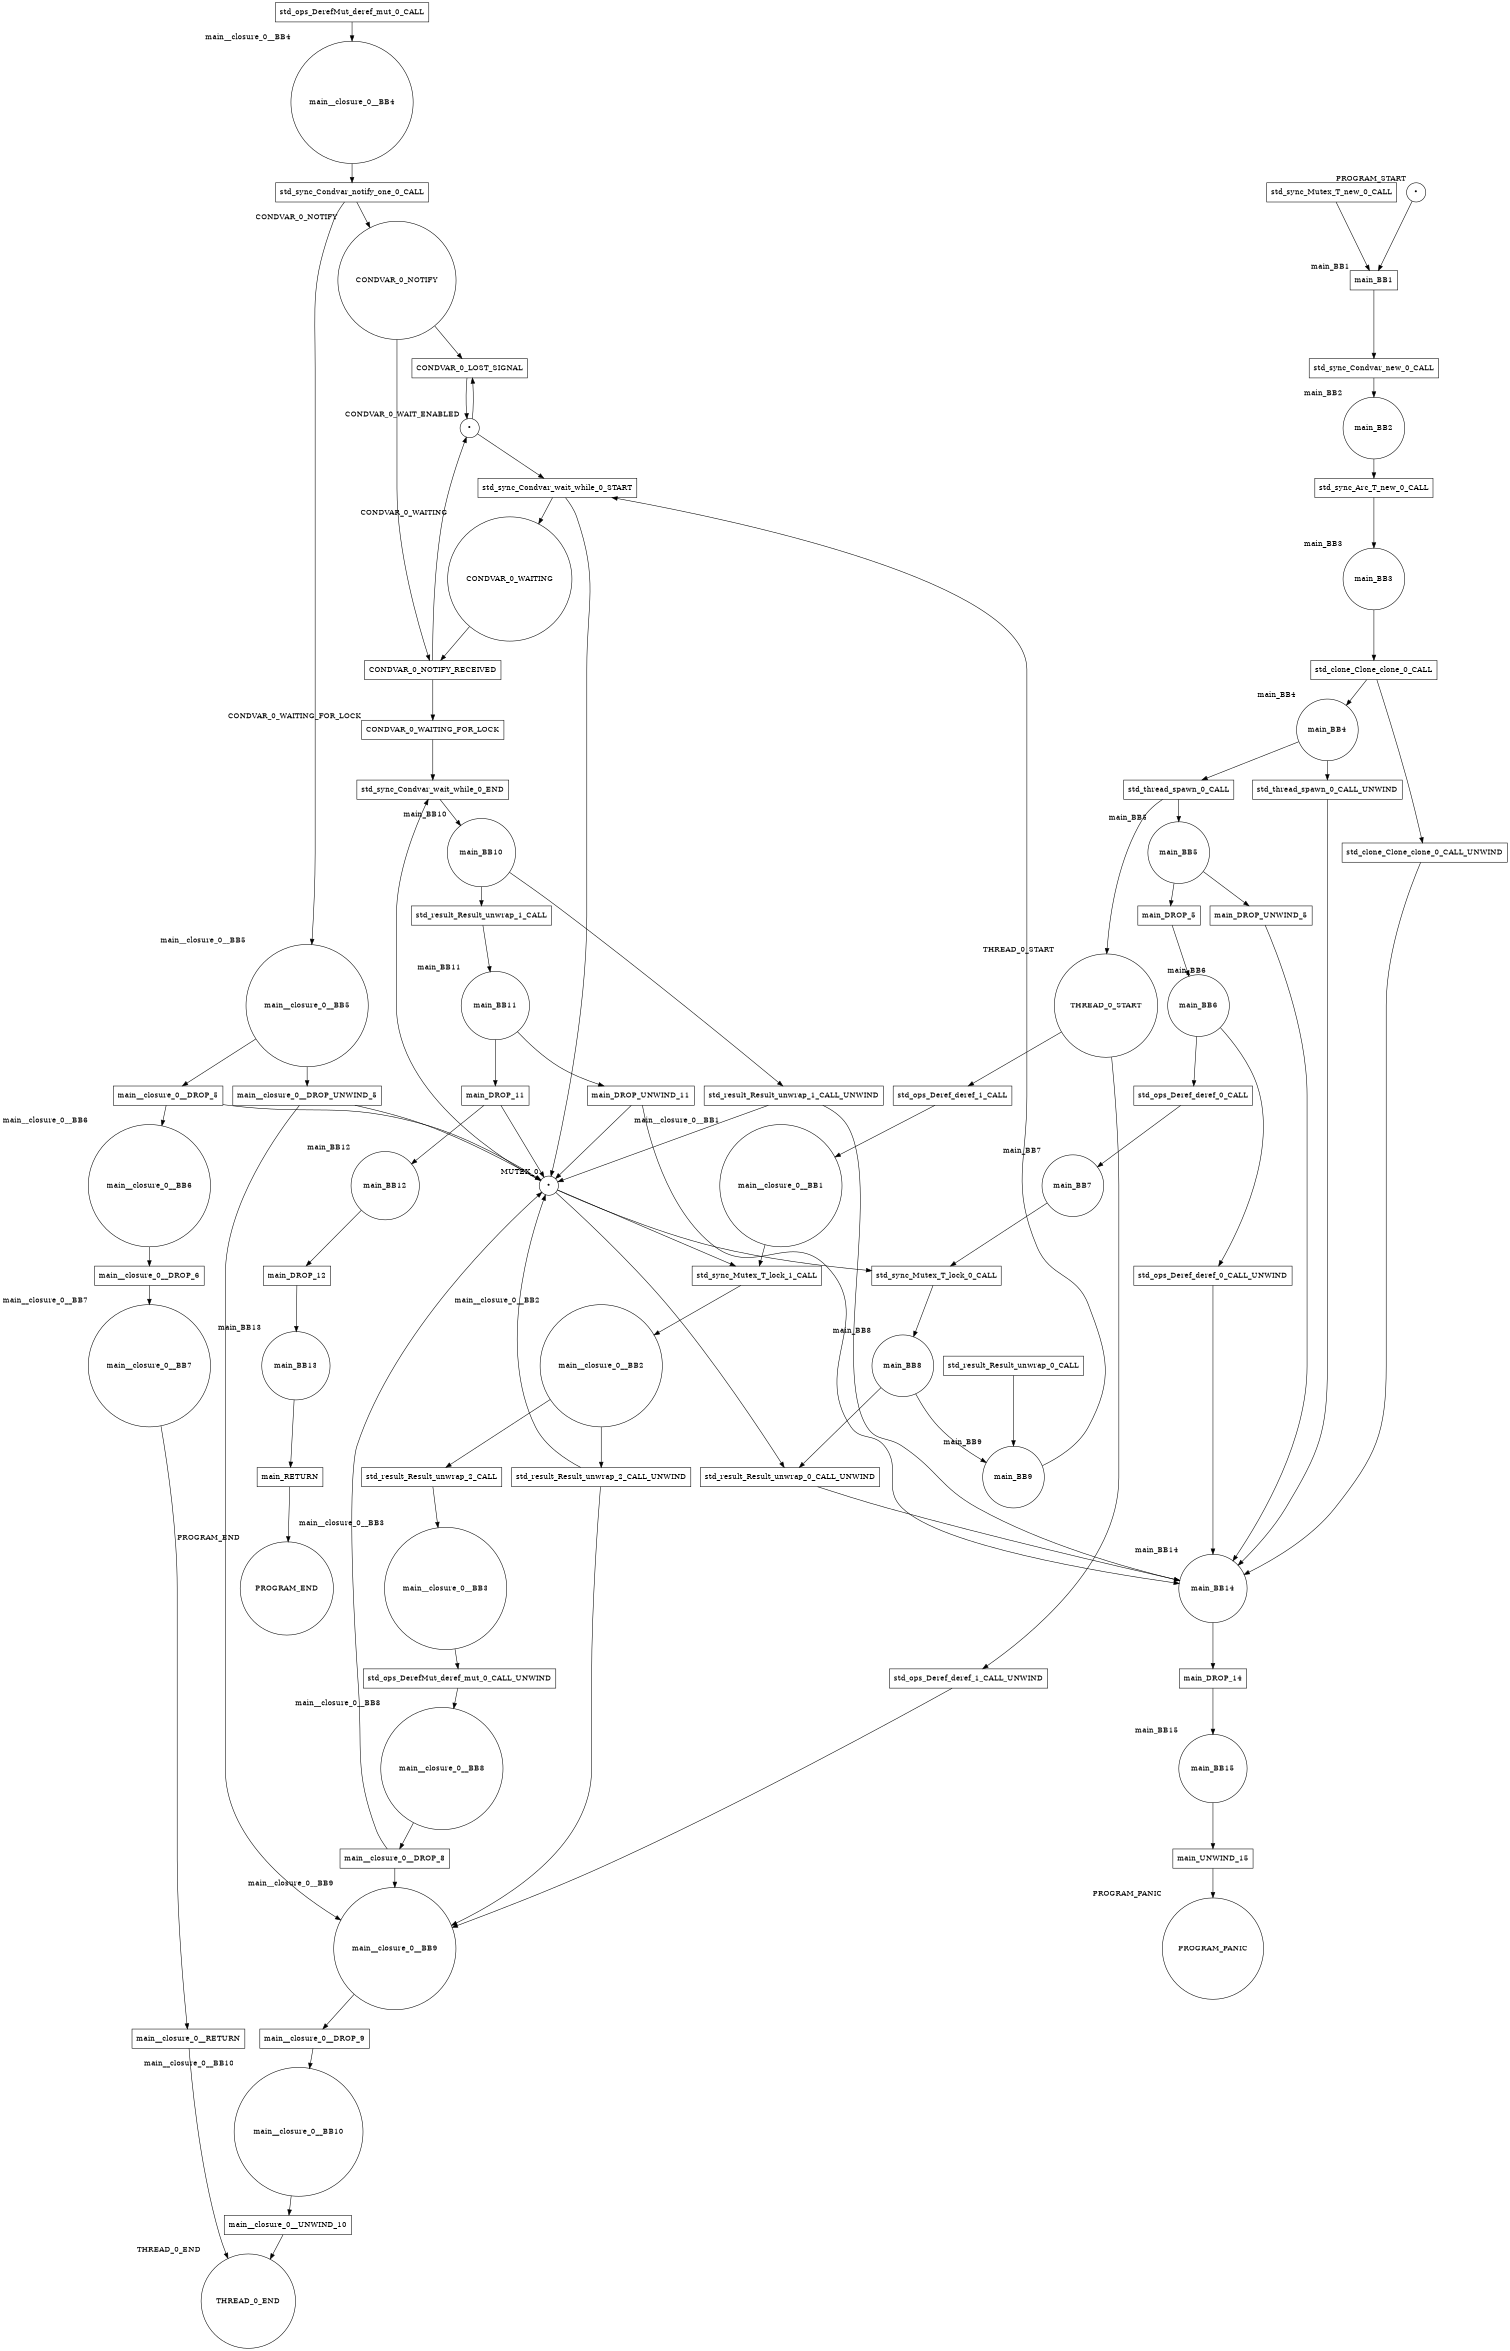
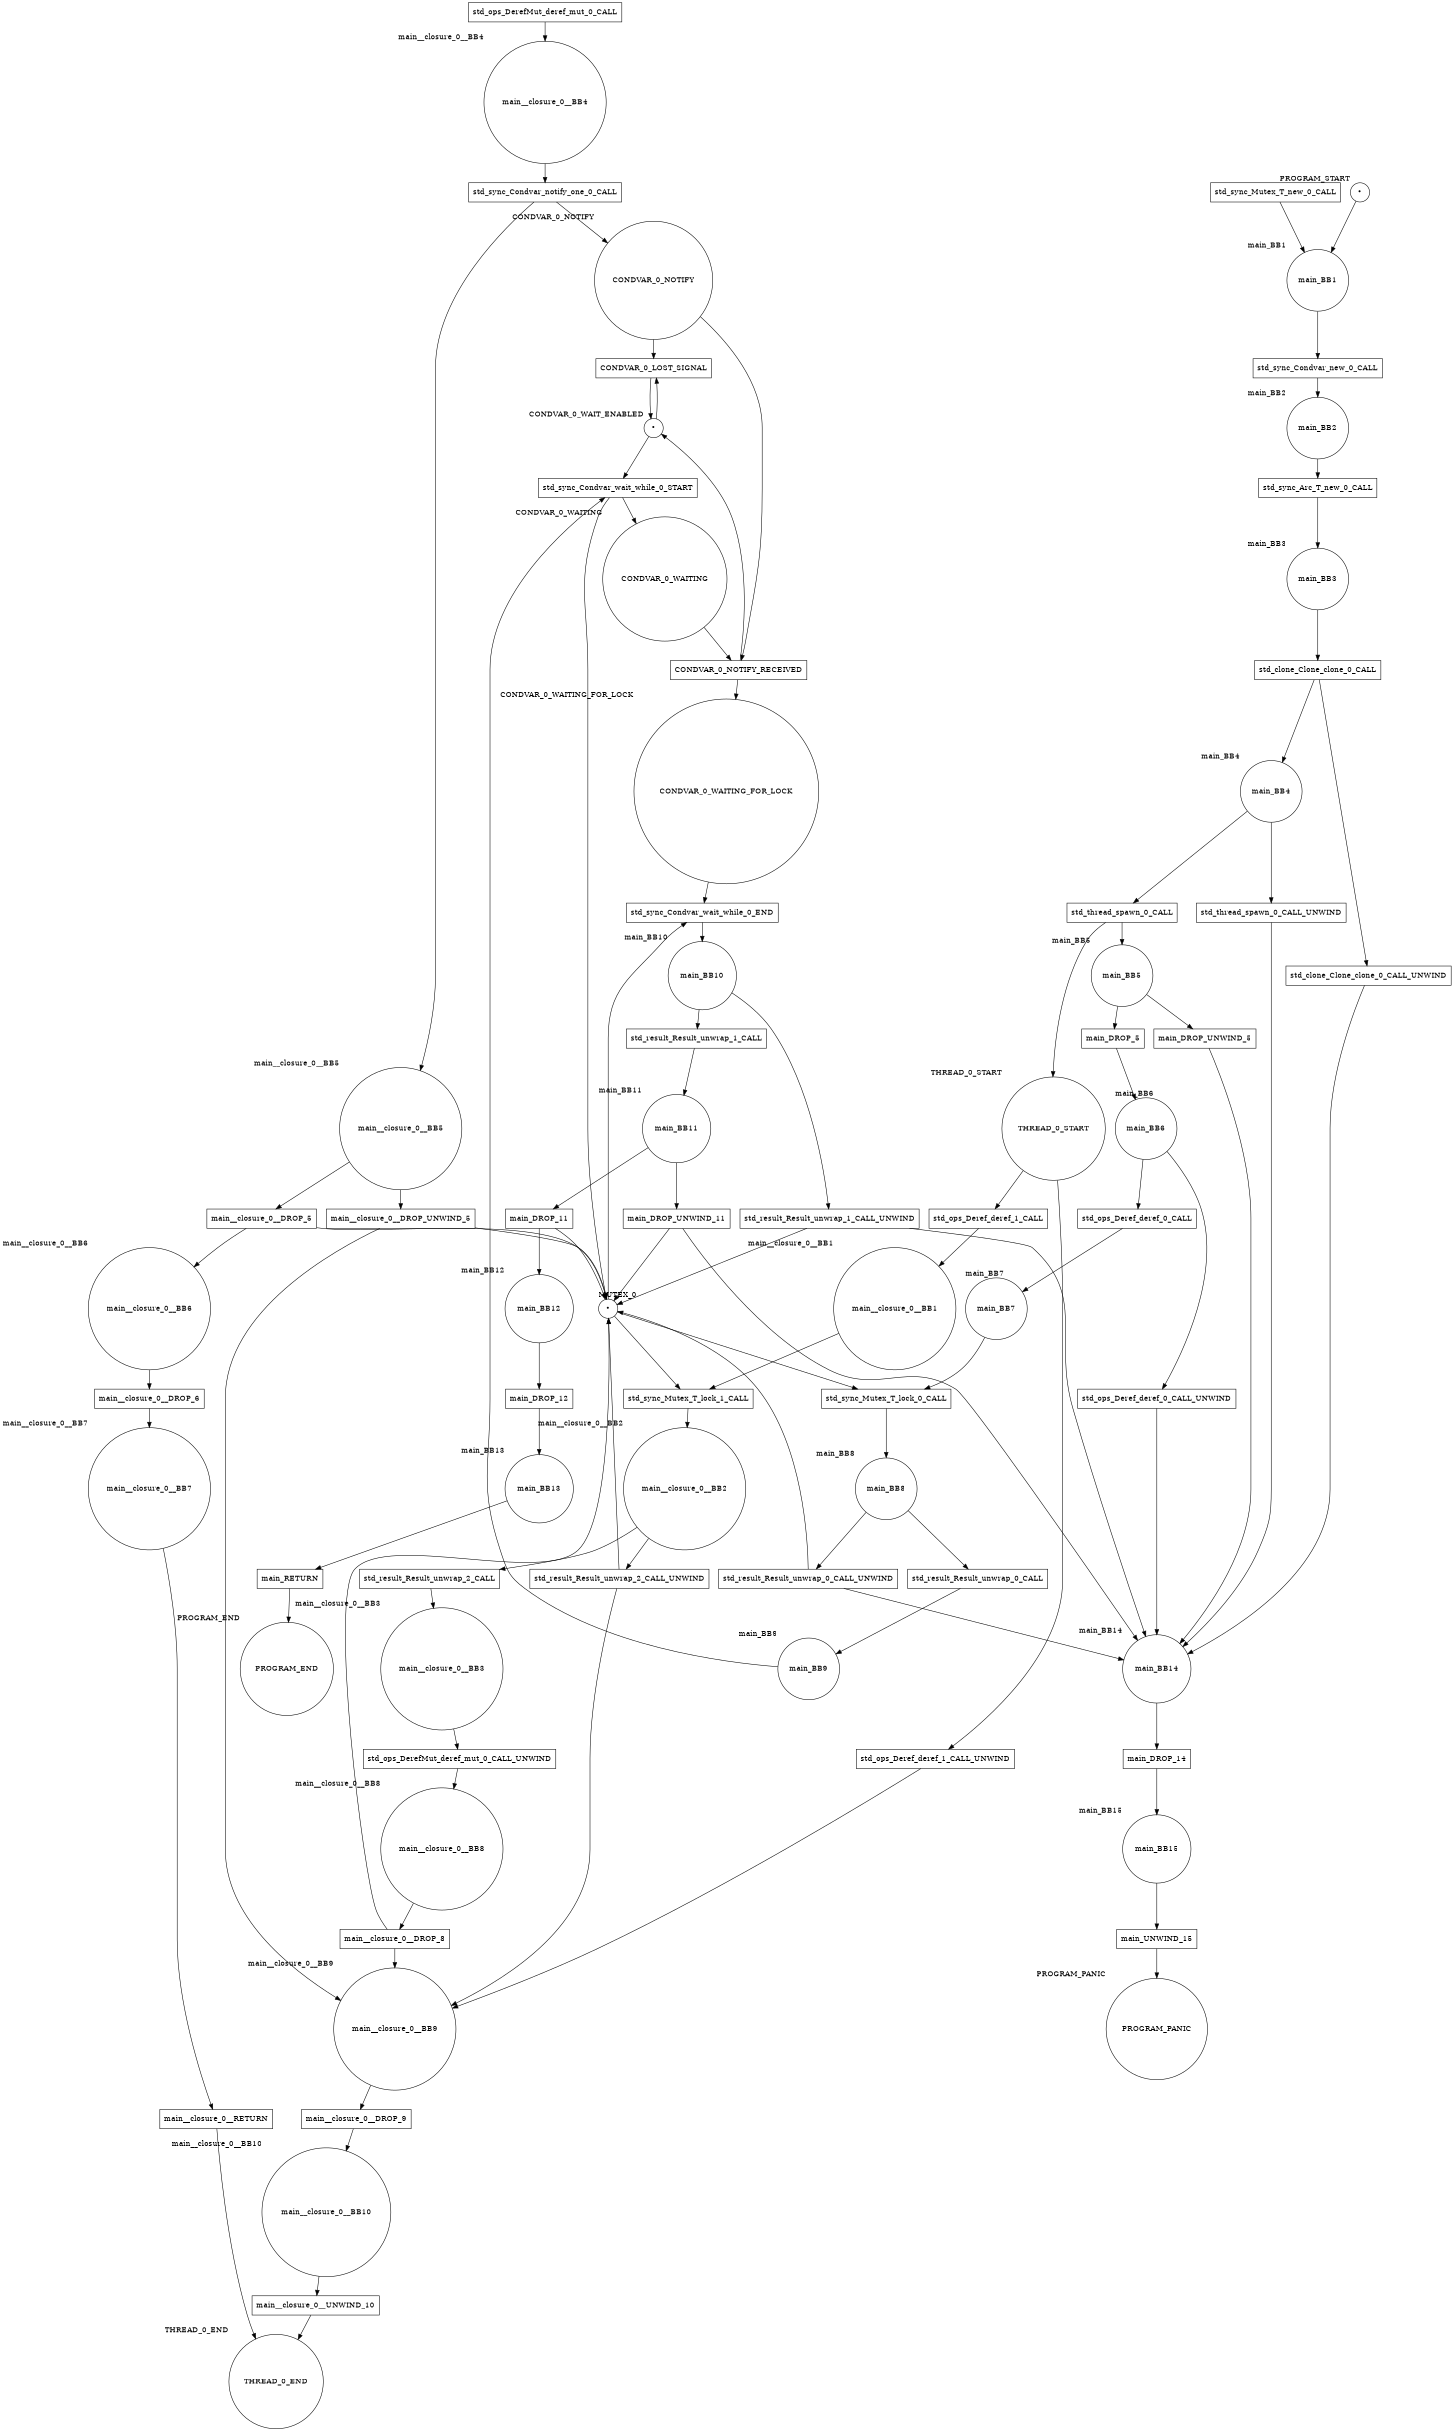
  digraph {
    node [shape=box]
    CONDVAR_0_NOTIFY [shape=circle xlabel=CONDVAR_0_NOTIFY]
    n2 [label=CONDVAR_0_LOST_SIGNAL]
    n3 [label=CONDVAR_0_NOTIFY_RECEIVED]
    n4 [label="•" shape=circle xlabel=CONDVAR_0_WAIT_ENABLED]
-   CONDVAR_0_WAITING_FOR_LOCK [xlabel=CONDVAR_0_WAITING_FOR_LOCK]
+   CONDVAR_0_WAITING_FOR_LOCK [shape=circle xlabel=CONDVAR_0_WAITING_FOR_LOCK]
    CONDVAR_0_WAITING [shape=circle xlabel=CONDVAR_0_WAITING]
    n7 [label=std_sync_Condvar_wait_while_0_END]
    main_BB10 [shape=circle xlabel=main_BB10]
    n9 [label=std_sync_Condvar_wait_while_0_START]
    n10 [label="•" shape=circle xlabel=MUTEX_0]
    n11 [label=std_sync_Mutex_T_lock_0_CALL]
    n12 [label=std_sync_Mutex_T_lock_1_CALL]
    main_BB8 [shape=circle xlabel=main_BB8]
    main__closure_0__BB2 [shape=circle xlabel=main__closure_0__BB2]
    PROGRAM_END [shape=circle xlabel=PROGRAM_END]
    PROGRAM_PANIC [shape=circle xlabel=PROGRAM_PANIC]
    n17 [label="•" shape=circle xlabel=PROGRAM_START]
-   main_BB1 [xlabel=main_BB1]
+   main_BB1 [shape=circle xlabel=main_BB1]
    n19 [label=std_sync_Mutex_T_new_0_CALL]
    THREAD_0_END [shape=circle xlabel=THREAD_0_END]
    THREAD_0_START [shape=circle xlabel=THREAD_0_START]
    n22 [label=std_ops_Deref_deref_1_CALL]
    n23 [label=std_ops_Deref_deref_1_CALL_UNWIND]
    main__closure_0__BB1 [shape=circle xlabel=main__closure_0__BB1]
    main__closure_0__BB9 [shape=circle xlabel=main__closure_0__BB9]
    n26 [label=std_sync_Condvar_new_0_CALL]
    main_BB2 [shape=circle xlabel=main_BB2]
    n28 [label=std_result_Result_unwrap_1_CALL]
    n29 [label=std_result_Result_unwrap_1_CALL_UNWIND]
    main_BB11 [shape=circle xlabel=main_BB11]
    main_BB14 [shape=circle xlabel=main_BB14]
    n32 [label=main_DROP_11]
    n33 [label=main_DROP_UNWIND_11]
    main_BB12 [shape=circle xlabel=main_BB12]
    n35 [label=main_DROP_12]
    main_BB13 [shape=circle xlabel=main_BB13]
    n37 [label=main_RETURN]
    n38 [label=main_DROP_14]
    main_BB15 [shape=circle xlabel=main_BB15]
    n40 [label=main_UNWIND_15]
    n41 [label=std_sync_Arc_T_new_0_CALL]
    main_BB3 [shape=circle xlabel=main_BB3]
    n43 [label=std_clone_Clone_clone_0_CALL]
    n44 [label=std_clone_Clone_clone_0_CALL_UNWIND]
    main_BB4 [shape=circle xlabel=main_BB4]
    n46 [label=std_thread_spawn_0_CALL]
    n47 [label=std_thread_spawn_0_CALL_UNWIND]
    main_BB5 [shape=circle xlabel=main_BB5]
    n49 [label=main_DROP_5]
    n50 [label=main_DROP_UNWIND_5]
    main_BB6 [shape=circle xlabel=main_BB6]
    n52 [label=std_ops_Deref_deref_0_CALL]
    n53 [label=std_ops_Deref_deref_0_CALL_UNWIND]
    main_BB7 [shape=circle xlabel=main_BB7]
    n55 [label=std_result_Result_unwrap_0_CALL]
    n56 [label=std_result_Result_unwrap_0_CALL_UNWIND]
    main_BB9 [shape=circle xlabel=main_BB9]
    main__closure_0__BB10 [shape=circle xlabel=main__closure_0__BB10]
    n59 [label=main__closure_0__UNWIND_10]
    n60 [label=std_result_Result_unwrap_2_CALL]
    n61 [label=std_result_Result_unwrap_2_CALL_UNWIND]
    main__closure_0__BB3 [shape=circle xlabel=main__closure_0__BB3]
    n63 [label=std_ops_DerefMut_deref_mut_0_CALL_UNWIND]
    n64 [label=std_ops_DerefMut_deref_mut_0_CALL]
    main__closure_0__BB4 [shape=circle xlabel=main__closure_0__BB4]
    main__closure_0__BB8 [shape=circle xlabel=main__closure_0__BB8]
    n67 [label=std_sync_Condvar_notify_one_0_CALL]
    main__closure_0__BB5 [shape=circle xlabel=main__closure_0__BB5]
    n69 [label=main__closure_0__DROP_5]
    n70 [label=main__closure_0__DROP_UNWIND_5]
    main__closure_0__BB6 [shape=circle xlabel=main__closure_0__BB6]
    n72 [label=main__closure_0__DROP_6]
    main__closure_0__BB7 [shape=circle xlabel=main__closure_0__BB7]
    n74 [label=main__closure_0__RETURN]
    n75 [label=main__closure_0__DROP_8]
    n76 [label=main__closure_0__DROP_9]
    CONDVAR_0_NOTIFY -> n2
    CONDVAR_0_NOTIFY -> n3
    n2 -> n4
    n3 -> n4
    n3 -> CONDVAR_0_WAITING_FOR_LOCK
    n4 -> n2
    n4 -> n9
    CONDVAR_0_WAITING_FOR_LOCK -> n7
    CONDVAR_0_WAITING -> n3
    n7 -> main_BB10
    main_BB10 -> n28
    main_BB10 -> n29
    n9 -> CONDVAR_0_WAITING
    n9 -> n10
    n10 -> n7
    n10 -> n11
    n10 -> n12
    n11 -> main_BB8
    n12 -> main__closure_0__BB2
-   main_BB8 -> main_BB9
+   main_BB8 -> n55
    main_BB8 -> n56
    main__closure_0__BB2 -> n60
    main__closure_0__BB2 -> n61
    n17 -> main_BB1
    main_BB1 -> n26
    n19 -> main_BB1
    THREAD_0_START -> n22
    THREAD_0_START -> n23
    n22 -> main__closure_0__BB1
    n23 -> main__closure_0__BB9
    main__closure_0__BB1 -> n12
    main__closure_0__BB9 -> n76
    n26 -> main_BB2
    main_BB2 -> n41
    n28 -> main_BB11
    n29 -> n10
    n29 -> main_BB14
    main_BB11 -> n32
    main_BB11 -> n33
    main_BB14 -> n38
    n32 -> n10
    n32 -> main_BB12
    n33 -> n10
    n33 -> main_BB14
    main_BB12 -> n35
    n35 -> main_BB13
    main_BB13 -> n37
    n37 -> PROGRAM_END
    n38 -> main_BB15
    main_BB15 -> n40
    n40 -> PROGRAM_PANIC
    n41 -> main_BB3
    main_BB3 -> n43
    n43 -> n44
    n43 -> main_BB4
    n44 -> main_BB14
    main_BB4 -> n46
    main_BB4 -> n47
    n46 -> THREAD_0_START
    n46 -> main_BB5
    n47 -> main_BB14
    main_BB5 -> n49
    main_BB5 -> n50
    n49 -> main_BB6
    n50 -> main_BB14
    main_BB6 -> n52
    main_BB6 -> n53
    n52 -> main_BB7
    n53 -> main_BB14
    main_BB7 -> n11
    n55 -> main_BB9
-   n10 -> n56
+   n56 -> n10
    n56 -> main_BB14
    main_BB9 -> n9
    main__closure_0__BB10 -> n59
    n59 -> THREAD_0_END
    n60 -> main__closure_0__BB3
    n61 -> n10
    n61 -> main__closure_0__BB9
    main__closure_0__BB3 -> n63
    n63 -> main__closure_0__BB8
    n64 -> main__closure_0__BB4
    main__closure_0__BB4 -> n67
    main__closure_0__BB8 -> n75
    n67 -> CONDVAR_0_NOTIFY
    n67 -> main__closure_0__BB5
    main__closure_0__BB5 -> n69
    main__closure_0__BB5 -> n70
    n69 -> n10
    n69 -> main__closure_0__BB6
    n70 -> n10
    n70 -> main__closure_0__BB9
    main__closure_0__BB6 -> n72
    n72 -> main__closure_0__BB7
    main__closure_0__BB7 -> n74
    n74 -> THREAD_0_END
    n75 -> n10
    n75 -> main__closure_0__BB9
    n76 -> main__closure_0__BB10
  }
